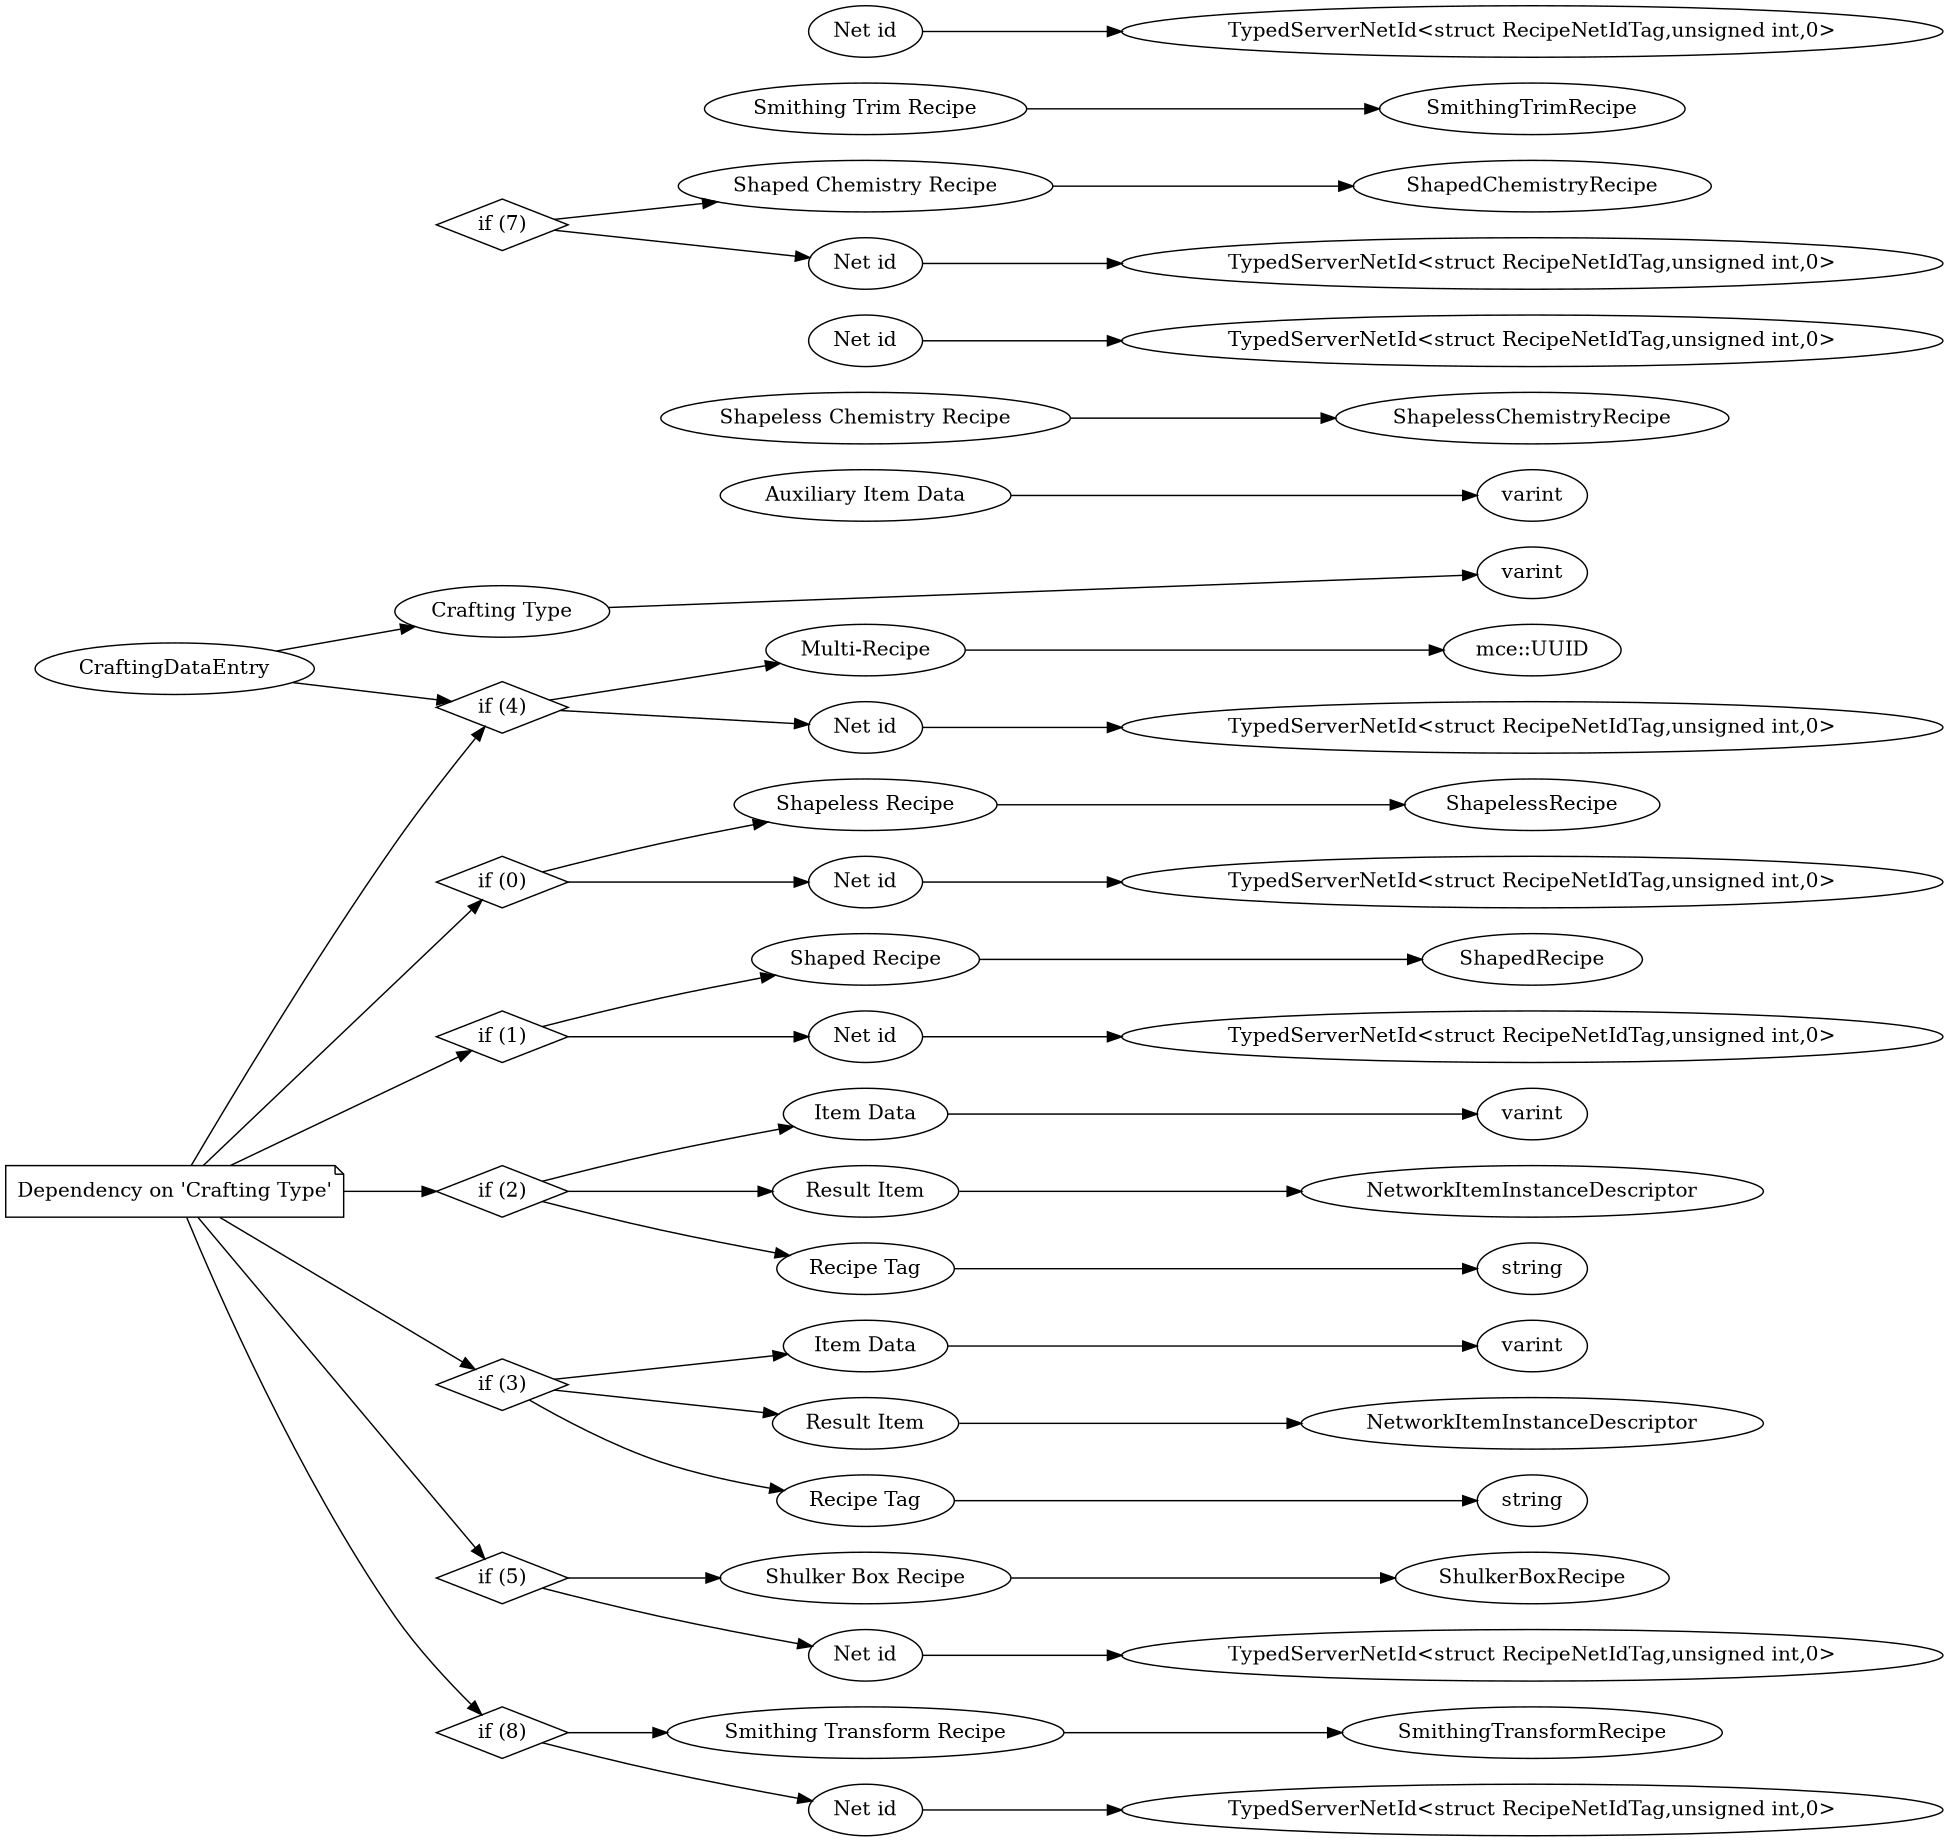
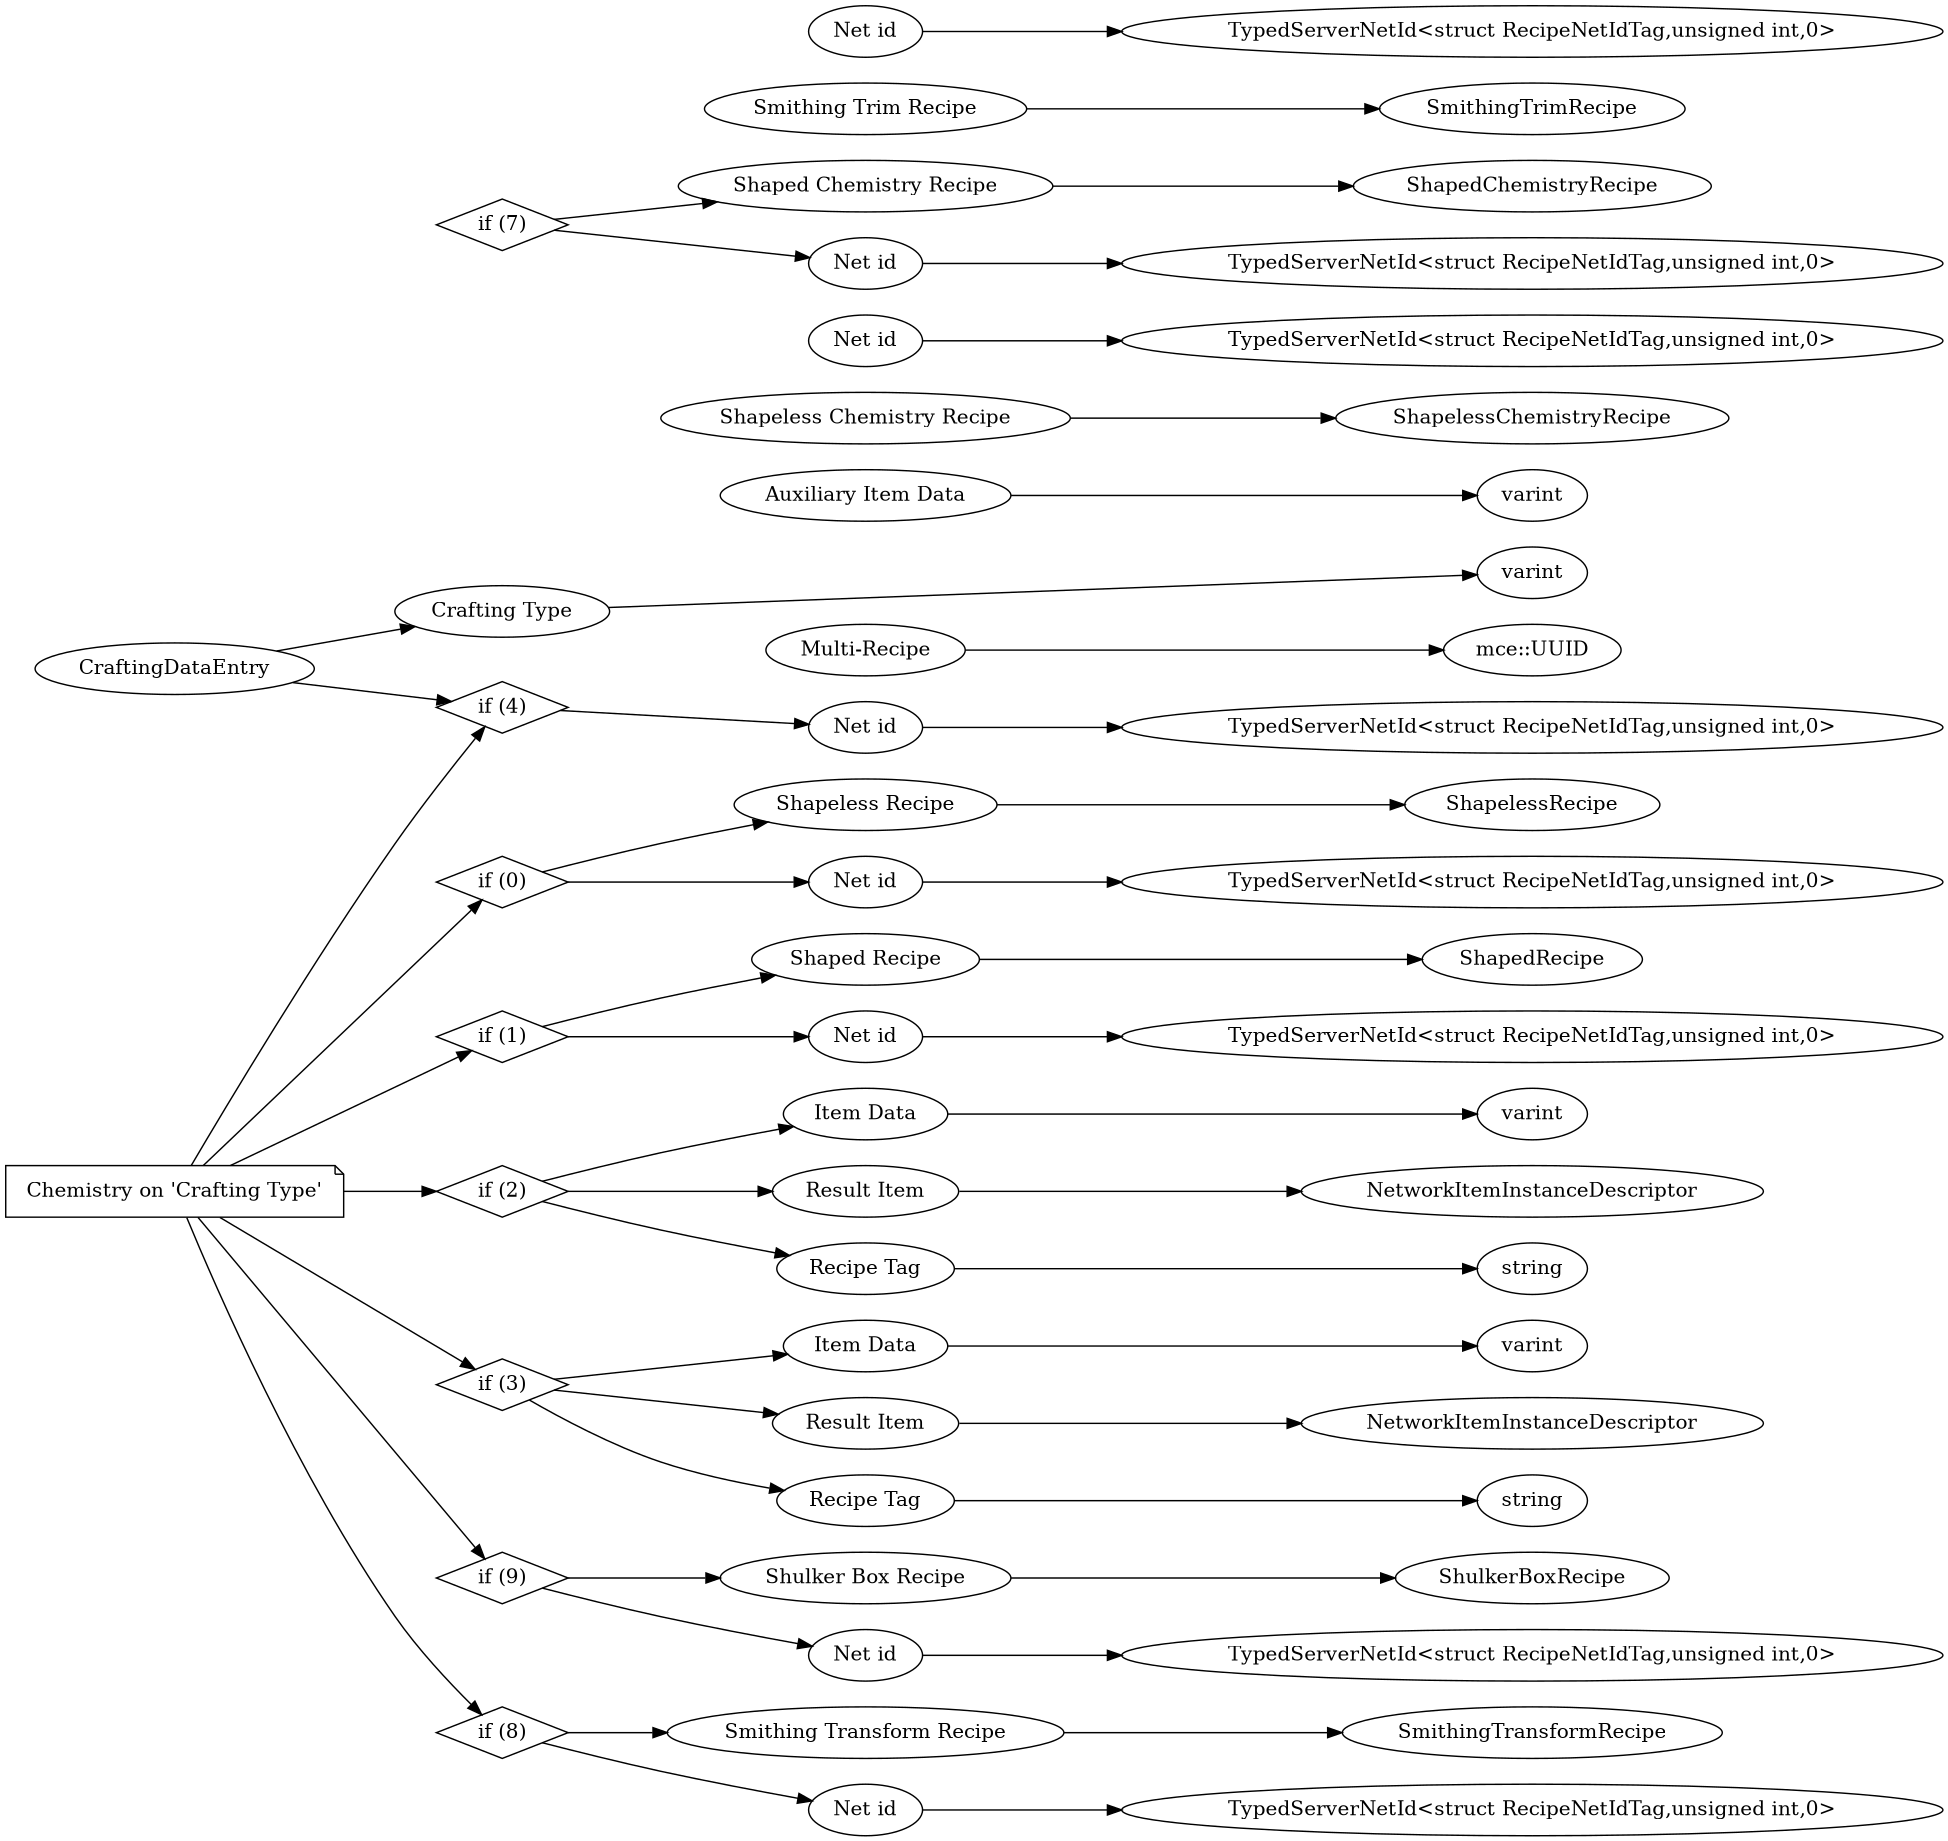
  digraph {
    rankdir=LR
    n1 [label=varint]
    n2 [label=ShapelessRecipe]
    n3 [label="TypedServerNetId<struct RecipeNetIdTag,unsigned int,0>"]
    n4 [label=ShapedRecipe]
    n5 [label="TypedServerNetId<struct RecipeNetIdTag,unsigned int,0>"]
    n6 [label=varint]
    n7 [label=NetworkItemInstanceDescriptor]
    n8 [label=string]
    n9 [label=varint]
    n10 [label=varint]
    n11 [label=NetworkItemInstanceDescriptor]
    n12 [label=string]
    n13 [label="mce::UUID"]
    n14 [label="TypedServerNetId<struct RecipeNetIdTag,unsigned int,0>"]
    n15 [label=ShulkerBoxRecipe]
    n16 [label="TypedServerNetId<struct RecipeNetIdTag,unsigned int,0>"]
    n17 [label=ShapelessChemistryRecipe]
    n18 [label="TypedServerNetId<struct RecipeNetIdTag,unsigned int,0>"]
    n19 [label=ShapedChemistryRecipe]
    n20 [label="TypedServerNetId<struct RecipeNetIdTag,unsigned int,0>"]
    n21 [label=SmithingTransformRecipe]
    n22 [label="TypedServerNetId<struct RecipeNetIdTag,unsigned int,0>"]
    n23 [label=SmithingTrimRecipe]
    n24 [label="TypedServerNetId<struct RecipeNetIdTag,unsigned int,0>"]
    n25 [label=CraftingDataEntry]
    n26 [label="Crafting Type"]
    n27 [label="if (4)" shape=diamond]
-   n28 [label="Dependency on 'Crafting Type'" shape=note]
+   n28 [label="Chemistry on 'Crafting Type'" shape=note]
    n29 [label="if (0)" shape=diamond]
    n30 [label="if (1)" shape=diamond]
    n31 [label="if (2)" shape=diamond]
    n32 [label="if (3)" shape=diamond]
-   n33 [label="if (5)" shape=diamond]
+   n33 [label="if (9)" shape=diamond]
    n34 [label="if (8)" shape=diamond]
    n35 [label="Shapeless Recipe"]
    n36 [label="Net id"]
    n37 [label="Shaped Recipe"]
    n38 [label="Net id"]
    n39 [label="Item Data"]
    n40 [label="Result Item"]
    n41 [label="Recipe Tag"]
    n42 [label="Item Data"]
    n43 [label="Result Item"]
    n44 [label="Recipe Tag"]
    n45 [label="Multi-Recipe"]
    n46 [label="Net id"]
    n47 [label="Shulker Box Recipe"]
    n48 [label="Net id"]
    n49 [label="if (7)" shape=diamond]
    n50 [label="Shaped Chemistry Recipe"]
    n51 [label="Net id"]
    n52 [label="Smithing Transform Recipe"]
    n53 [label="Net id"]
    n54 [label="Auxiliary Item Data"]
    n55 [label="Shapeless Chemistry Recipe"]
    n56 [label="Net id"]
    n57 [label="Smithing Trim Recipe"]
    n58 [label="Net id"]
    subgraph sub_1 {
      rank=max
      n1
      n2
      n3
      n4
      n5
      n6
      n7
      n8
      n9
      n10
      n11
      n12
      n13
      n14
      n15
      n16
      n17
      n18
      n19
      n20
      n21
      n22
      n23
      n24
    }
    n25 -> n26
    n25 -> n27
    n26 -> n1
-   n27 -> n45
    n27 -> n46
    n28 -> n27
    n28 -> n29
    n28 -> n30
    n28 -> n31
    n28 -> n32
    n28 -> n33
    n28 -> n34
    n29 -> n35
    n29 -> n36
    n30 -> n37
    n30 -> n38
    n31 -> n39
    n31 -> n40
    n31 -> n41
    n32 -> n42
    n32 -> n43
    n32 -> n44
    n33 -> n47
    n33 -> n48
    n34 -> n52
    n34 -> n53
    n35 -> n2
    n36 -> n3
    n37 -> n4
    n38 -> n5
    n39 -> n6
    n40 -> n7
    n41 -> n8
    n42 -> n9
    n43 -> n11
    n44 -> n12
    n45 -> n13
    n46 -> n14
    n47 -> n15
    n48 -> n16
    n49 -> n50
    n49 -> n51
    n50 -> n19
    n51 -> n20
    n52 -> n21
    n53 -> n22
    n54 -> n10
    n55 -> n17
    n56 -> n18
    n57 -> n23
    n58 -> n24
  }
